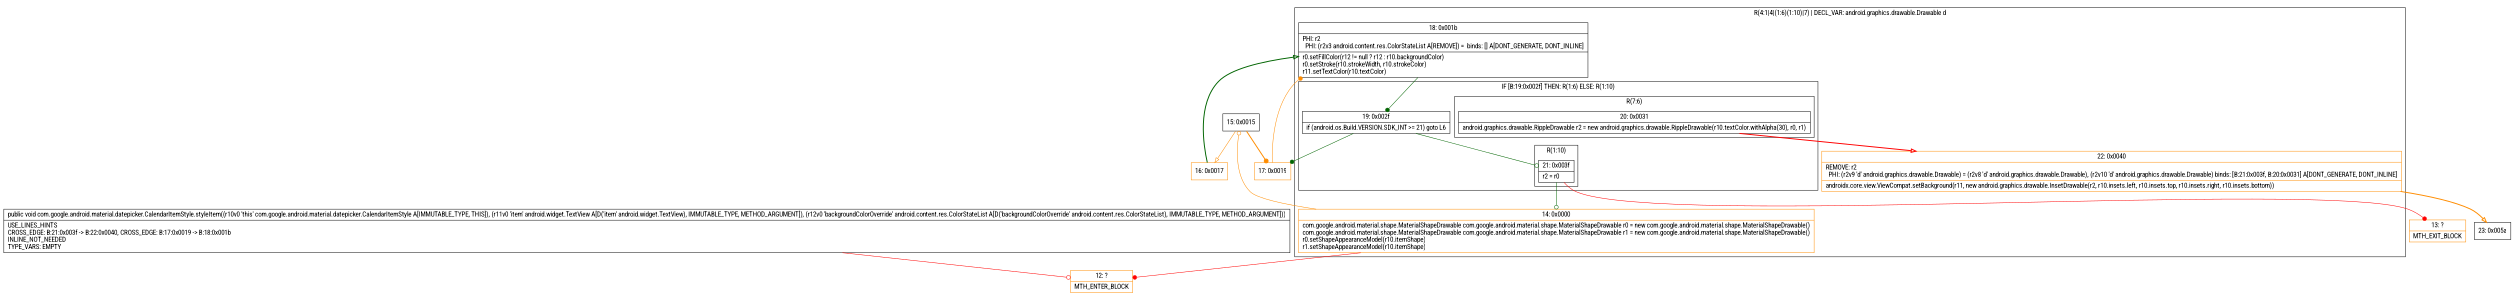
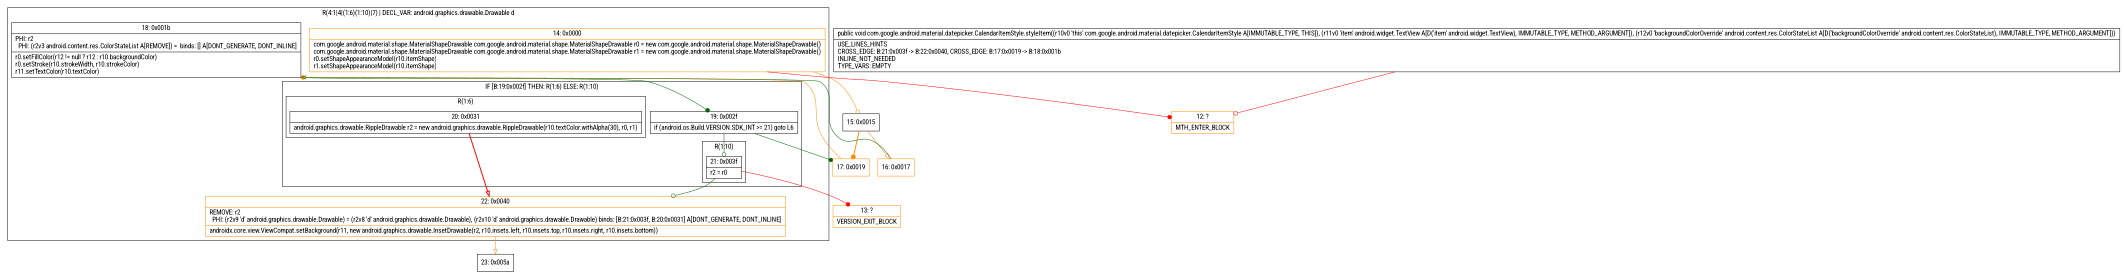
  digraph {
    fontname="Roboto Condensed"
    node [color=black fontname="Roboto Condensed" shape=record]
    edge [arrowhead=dot color=darkgreen fontname="Roboto Condensed" style=solid]
    n1 [label="{20\:\ 0x0031|android.graphics.drawable.RippleDrawable r2 = new android.graphics.drawable.RippleDrawable(r10.textColor.withAlpha(30), r0, r1)\l}"]
    n2 [label="{21\:\ 0x003f|r2 = r0\l}"]
    n3 [label="{19\:\ 0x002f|if (android.os.Build.VERSION.SDK_INT \>= 21) goto L6\l}"]
    n4 [color=darkorange label="{14\:\ 0x0000|com.google.android.material.shape.MaterialShapeDrawable com.google.android.material.shape.MaterialShapeDrawable r0 = new com.google.android.material.shape.MaterialShapeDrawable()\lcom.google.android.material.shape.MaterialShapeDrawable com.google.android.material.shape.MaterialShapeDrawable r1 = new com.google.android.material.shape.MaterialShapeDrawable()\lr0.setShapeAppearanceModel(r10.itemShape)\lr1.setShapeAppearanceModel(r10.itemShape)\l}"]
    n5 [label="{18\:\ 0x001b|PHI: r2 \l  PHI: (r2v3 android.content.res.ColorStateList A[REMOVE]) =  binds: [] A[DONT_GENERATE, DONT_INLINE]\l|r0.setFillColor(r12 != null ? r12 : r10.backgroundColor)\lr0.setStroke(r10.strokeWidth, r10.strokeColor)\lr11.setTextColor(r10.textColor)\l}"]
    n6 [color=darkorange label="{22\:\ 0x0040|REMOVE: r2 \l  PHI: (r2v9 'd' android.graphics.drawable.Drawable) = (r2v8 'd' android.graphics.drawable.Drawable), (r2v10 'd' android.graphics.drawable.Drawable) binds: [B:21:0x003f, B:20:0x0031] A[DONT_GENERATE, DONT_INLINE]\l|androidx.core.view.ViewCompat.setBackground(r11, new android.graphics.drawable.InsetDrawable(r2, r10.insets.left, r10.insets.top, r10.insets.right, r10.insets.bottom))\l}"]
-   n7 [color=darkorange label="{13\:\ ?|MTH_EXIT_BLOCK\l}"]
+   n7 [color=darkorange label="{13\:\ ?|VERSION_EXIT_BLOCK\l}"]
    n8 [color=darkorange label="{17\:\ 0x0019}"]
    n9 [label="{15\:\ 0x0015}"]
    n10 [color=darkorange label="{12\:\ ?|MTH_ENTER_BLOCK\l}"]
    n11 [label="{23\:\ 0x005a}"]
    n12 [color=darkorange label="{16\:\ 0x0017}"]
    n13 [label="{public void com.google.android.material.datepicker.CalendarItemStyle.styleItem((r10v0 'this' com.google.android.material.datepicker.CalendarItemStyle A[IMMUTABLE_TYPE, THIS]), (r11v0 'item' android.widget.TextView A[D('item' android.widget.TextView), IMMUTABLE_TYPE, METHOD_ARGUMENT]), (r12v0 'backgroundColorOverride' android.content.res.ColorStateList A[D('backgroundColorOverride' android.content.res.ColorStateList), IMMUTABLE_TYPE, METHOD_ARGUMENT]))  | USE_LINES_HINTS\lCROSS_EDGE: B:21:0x003f \-\> B:22:0x0040, CROSS_EDGE: B:17:0x0019 \-\> B:18:0x001b\lINLINE_NOT_NEEDED\lTYPE_VARS: EMPTY\l}"]
    subgraph cluster_1 {
      label="R(4:1|4|(1:6)(1:10)|7) | DECL_VAR: android.graphics.drawable.Drawable d\l"
      n4
      n5
      n6
      subgraph cluster_2 {
        label="IF [B:19:0x002f] THEN: R(1:6) ELSE: R(1:10)"
        n3
        subgraph cluster_3 {
-         label="R(7:6)"
+         label="R(1:6)"
          n1
        }
        subgraph cluster_4 {
          label="R(1:10)"
          n2
        }
      }
    }
    n1 -> n6 [arrowhead=onormal color=red style=bold]
-   n2 -> n4 [arrowhead=odot]
+   n2 -> n6 [arrowhead=odot]
    n2 -> n7 [color=red]
    n3 -> n2 [arrowhead=odot]
    n3 -> n8
    n4 -> n9 [arrowhead=odot color=darkorange]
    n4 -> n10 [color=red]
    n5 -> n3
-   n6 -> n11 [arrowhead=onormal color=darkorange style=bold]
+   n6 -> n11 [arrowhead=onormal color=darkorange]
    n8 -> n5 [color=darkorange]
    n9 -> n8 [color=darkorange style=bold]
    n9 -> n12 [arrowhead=onormal color=darkorange]
-   n12 -> n5 [arrowhead=onormal style=bold]
+   n12 -> n5 [arrowhead=onormal]
    n13 -> n10 [arrowhead=odot color=red]
  }
